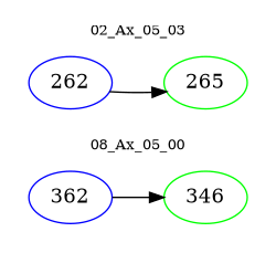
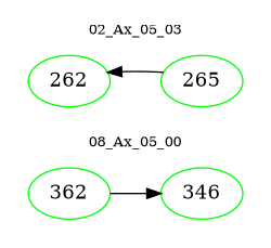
  digraph {
    rankdir=LR
    node [color=blue]
    edge [color=black]
-   n1 [label=362]
+   n1 [color=green label=362]
    n2 [color=green label=346]
-   n3 [label=262]
+   n3 [color=green label=262]
    n4 [color=green label=265]
    subgraph cluster_1 {
      color=white
      fontsize=10
      label="08_Ax_05_00"
      n1
      n2
    }
    subgraph cluster_2 {
      color=white
      fontsize=10
      label="02_Ax_05_03"
      n3
      n4
    }
    n1 -> n2
-   n3 -> n4
+   n4 -> n3
  }
